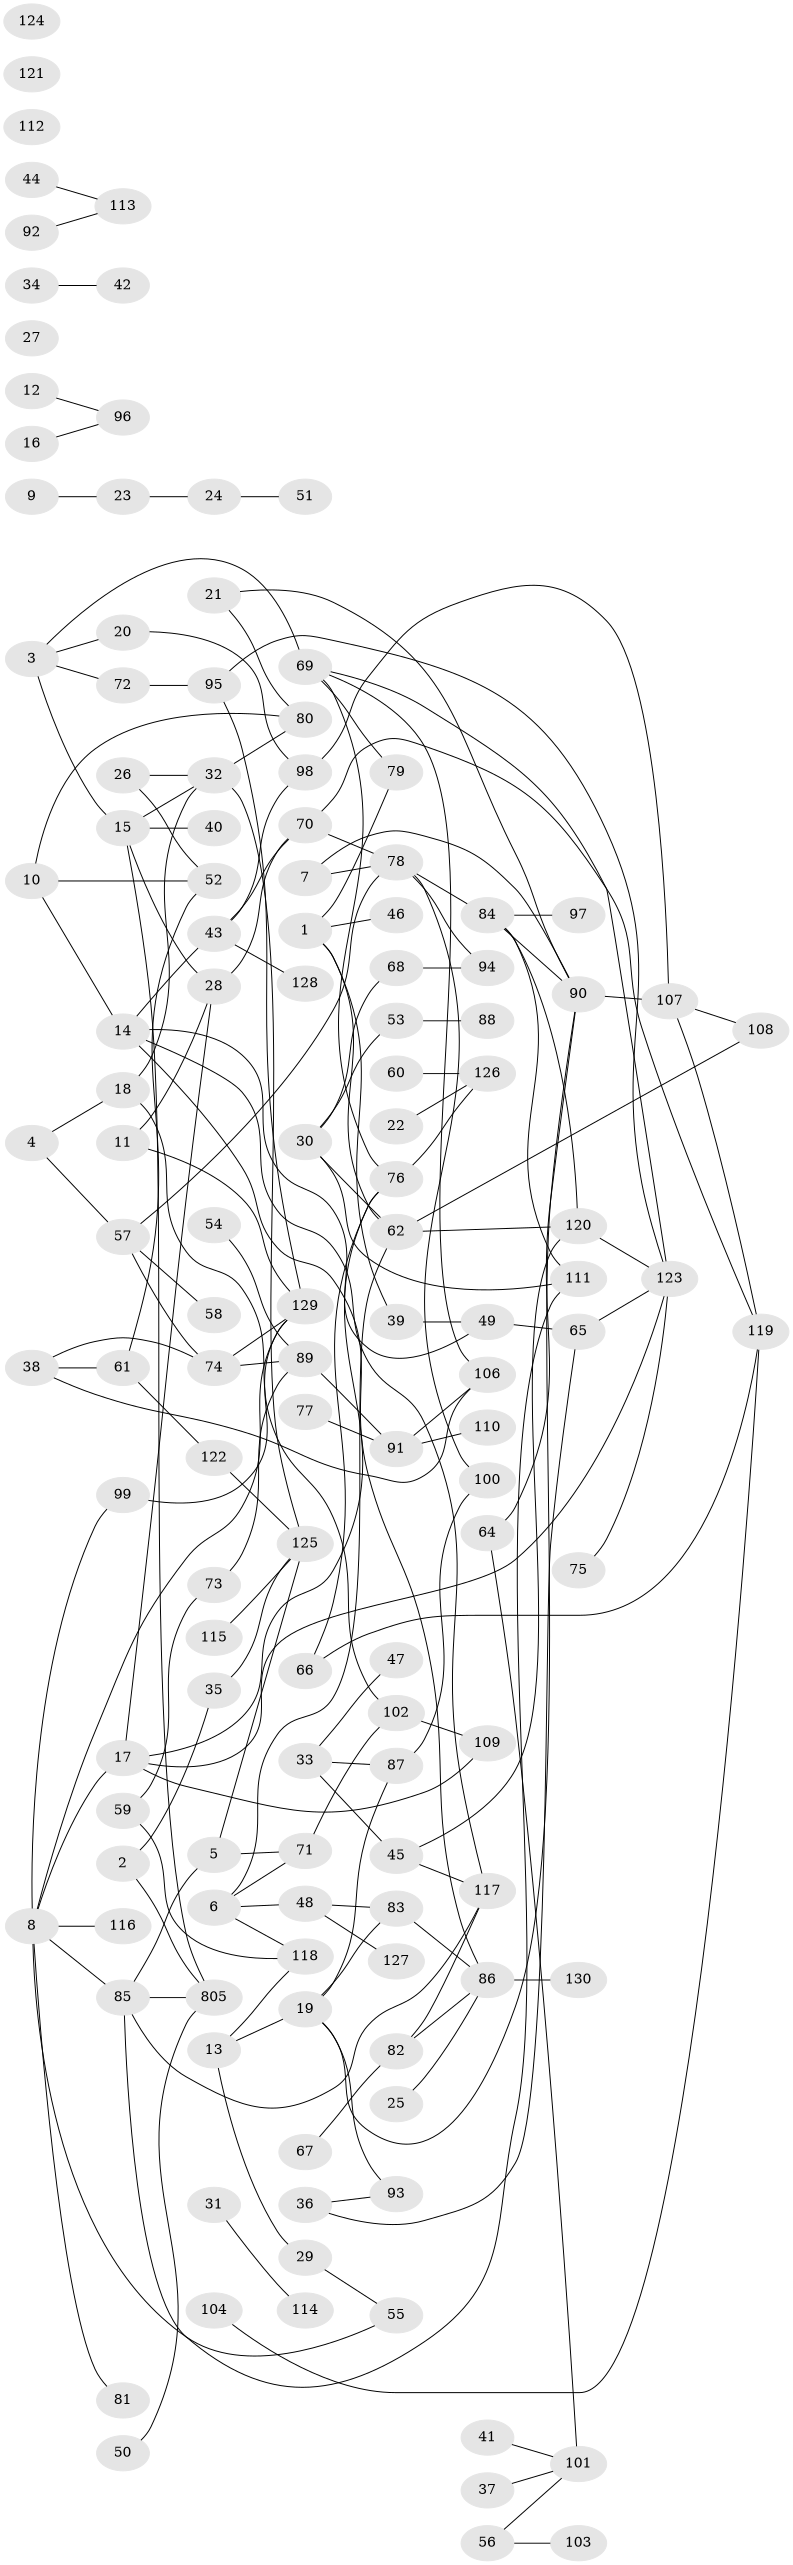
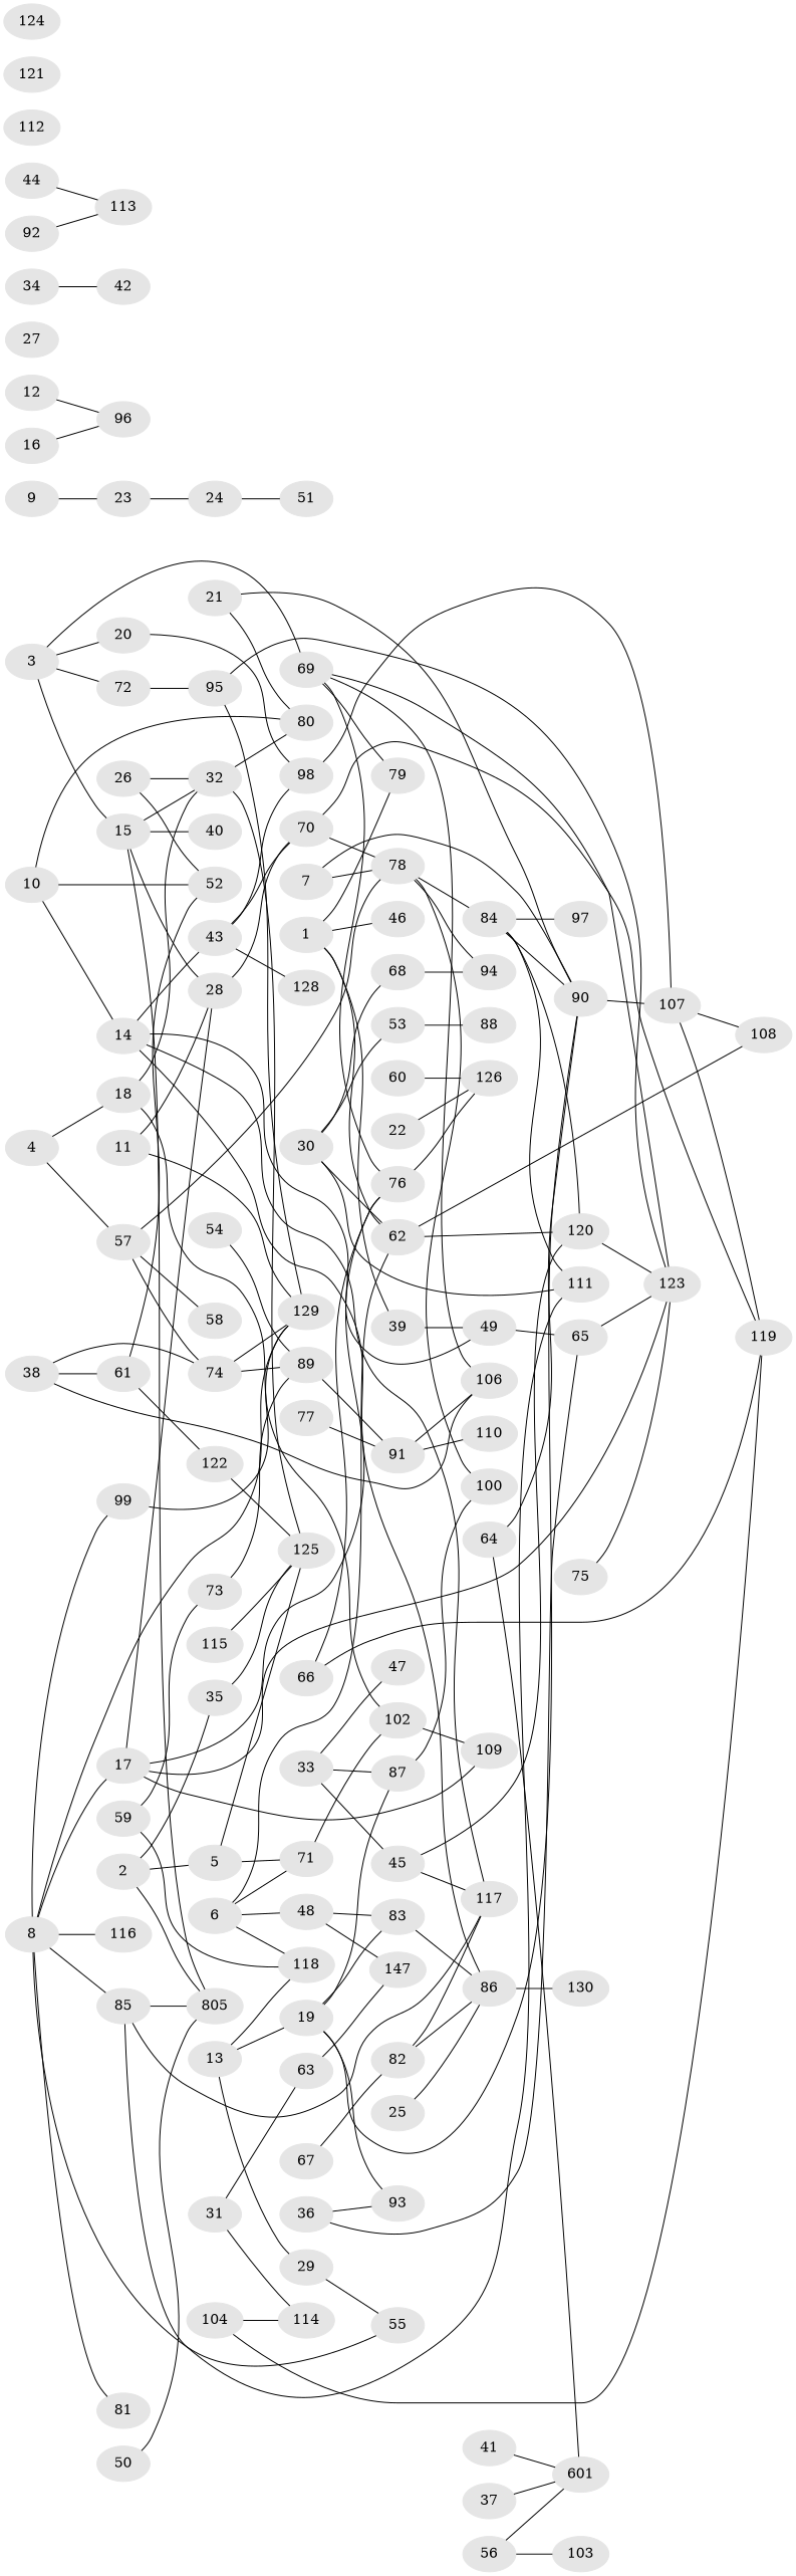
  graph {
    rankdir=LR
    node [color=gray90 style=filled]
    1
    39
    46
    62
    79
    49
    120
    108
    2
    5
    35
    n12 [label=805]
    71
    125
    3
    15
    20
    69
    72
    28
    32
    40
    98
    76
    123
    106
    95
    4
    18
    57
    102
    78
    74
    58
    6
    48
    118
    83
-   127
+   127 [label=147]
    7
    90
    94
    84
    100
    107
    8
    17
    55
    81
    85
    99
    116
    129
    109
    117
    111
    9
    23
    24
    10
    52
    14
    80
    43
    86
    11
    70
    12
    96
    13
    19
    29
    87
    93
    128
    130
    16
    126
    21
    22
    51
    25
    26
    27
    119
    30
    53
    68
    88
    31
+   63
    114
    33
    45
    47
    34
    42
    36
    65
    37
-   101
+   101 [label=601]
    38
    61
    122
    89
    41
    44
    113
    50
    54
    91
    56
    103
    59
    73
    60
    64
    66
    67
    82
    75
    77
    110
    97
    92
    104
    112
    115
    121
    124
    1 -- 39
    1 -- 46
    1 -- 62
    1 -- 79
    39 -- 49
    62 -- 120
    62 -- 108
    49 -- 65
    120 -- 123
-   85 -- 5
+   2 -- 5
    2 -- 35
    2 -- n12
    5 -- 71
    5 -- 125
    35 -- 125
    71 -- 102
    3 -- 15
    3 -- 20
    3 -- 69
    3 -- 72
    15 -- n12
    15 -- 28
    15 -- 32
    15 -- 40
    20 -- 98
    69 -- 79
    69 -- 76
    69 -- 123
    69 -- 106
    72 -- 95
    28 -- 70
    32 -- 125
    32 -- 80
    98 -- 107
    76 -- 126
    95 -- 123
    95 -- 129
    4 -- 18
    4 -- 57
    18 -- 32
    18 -- 102
    57 -- 78
    57 -- 74
    57 -- 58
    102 -- 109
    78 -- 94
    78 -- 84
    78 -- 100
    74 -- 129
    74 -- 89
    6 -- 62
    6 -- 71
    6 -- 48
    6 -- 118
    48 -- 83
    48 -- 127
    83 -- 86
    7 -- 78
    7 -- 90
    90 -- 107
    84 -- 120
    84 -- 90
    84 -- 111
    84 -- 97
    107 -- 108
    107 -- 119
    8 -- 17
    8 -- 55
    8 -- 81
    8 -- 85
    8 -- 99
    8 -- 116
    8 -- 129
    17 -- 28
    17 -- 76
    17 -- 123
    17 -- 109
    85 -- n12
    85 -- 117
    85 -- 111
    99 -- 129
    9 -- 23
    23 -- 24
    24 -- 51
    10 -- 52
    10 -- 14
    10 -- 80
    14 -- 49
    14 -- 117
    14 -- 43
    14 -- 86
    43 -- 98
    43 -- 70
    43 -- 128
    86 -- 130
    11 -- 28
    11 -- 129
    70 -- 78
    70 -- 119
    12 -- 96
    13 -- 118
    13 -- 19
    13 -- 29
    19 -- 83
    19 -- 90
    19 -- 87
    19 -- 93
    29 -- 55
    87 -- 100
    16 -- 96
    21 -- 90
    21 -- 80
    22 -- 126
    25 -- 86
    26 -- 32
    26 -- 52
    30 -- 62
    30 -- 111
    30 -- 53
    30 -- 68
    53 -- 88
    68 -- 94
+   31 -- 63
    31 -- 114
+   63 -- 127
    33 -- 87
    33 -- 45
    33 -- 47
    45 -- 120
    45 -- 117
    34 -- 42
    36 -- 93
    36 -- 65
    65 -- 123
    37 -- 101
    38 -- 106
    38 -- 74
    38 -- 61
    61 -- 52
    61 -- 122
    122 -- 125
    89 -- 91
    41 -- 101
    44 -- 113
    50 -- n12
    54 -- 89
    91 -- 106
    91 -- 110
    56 -- 101
    56 -- 103
    59 -- 118
    59 -- 73
    73 -- 89
    60 -- 126
    64 -- 90
    64 -- 101
    66 -- 76
    66 -- 119
    67 -- 82
    82 -- 117
    82 -- 86
    75 -- 123
    77 -- 91
    92 -- 113
    104 -- 119
+   104 -- 114
    115 -- 125
  }
